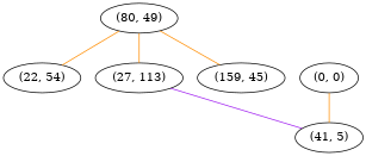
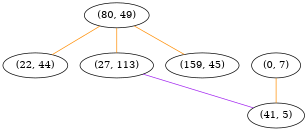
  graph {
    edge [color=darkorange weight=3]
    "(80, 49)"
-   "(22, 44)" [label="(22, 54)"]
+   "(22, 44)"
    "(27, 113)"
    "(159, 45)"
    "(41, 5)"
-   "(0, 0)"
+   "(0, 0)" [label="(0, 7)"]
    "(80, 49)" -- "(22, 44)"
    "(80, 49)" -- "(27, 113)" [weight=1]
    "(80, 49)" -- "(159, 45)"
    "(27, 113)" -- "(41, 5)" [color=purple weight=1]
    "(0, 0)" -- "(41, 5)" [weight=4]
  }
